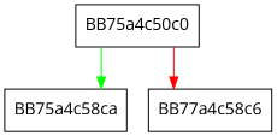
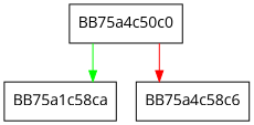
  digraph {
    fontname="Open Sans"
    splines=ortho
    node [fontname="Open Sans" shape=box]
    edge [fontname="Open Sans"]
    n1 [label=BB75a4c50c0]
-   BB75a4c58ca
-   BB75a4c58c6 [label=BB77a4c58c6]
+   BB75a4c58ca [label=BB75a1c58ca]
+   BB75a4c58c6
    n1 -> BB75a4c58ca [color=green]
    n1 -> BB75a4c58c6 [color=red]
  }
